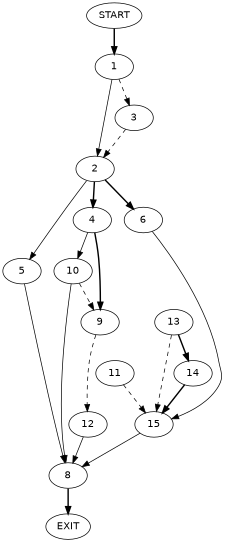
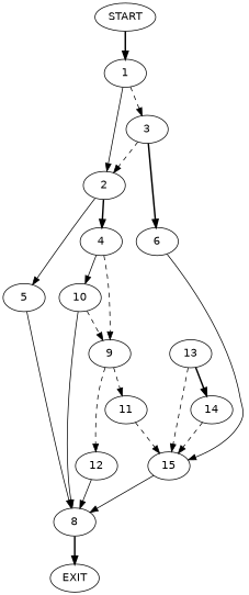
  digraph {
    fontname="DejaVu Sans"
    node [fontname="DejaVu Sans"]
    edge [fontname="DejaVu Sans" style=solid]
    n1 [label=START]
    1
    2
    3
    n5 [label=EXIT]
    4
    5
    6
    9
    10
    8
    15
    11
    12
    13
    14
    n1 -> 1 [style=bold]
    1 -> 2
    1 -> 3 [style=dashed]
    2 -> 4 [style=bold]
    2 -> 5
    3 -> 2 [style=dashed]
-   2 -> 6 [style=bold]
-   4 -> 9 [style=bold]
+   3 -> 6 [style=bold]
+   4 -> 9 [style=dashed]
    4 -> 10
    5 -> 8
    6 -> 15
+   9 -> 11 [style=dashed]
    9 -> 12 [style=dashed]
    10 -> 9 [style=dashed]
    10 -> 8
    8 -> n5 [style=bold]
    15 -> 8
    11 -> 15 [style=dashed]
    12 -> 8
    13 -> 15 [style=dashed]
    13 -> 14 [style=bold]
-   14 -> 15 [style=bold]
+   14 -> 15 [style=dashed]
  }
